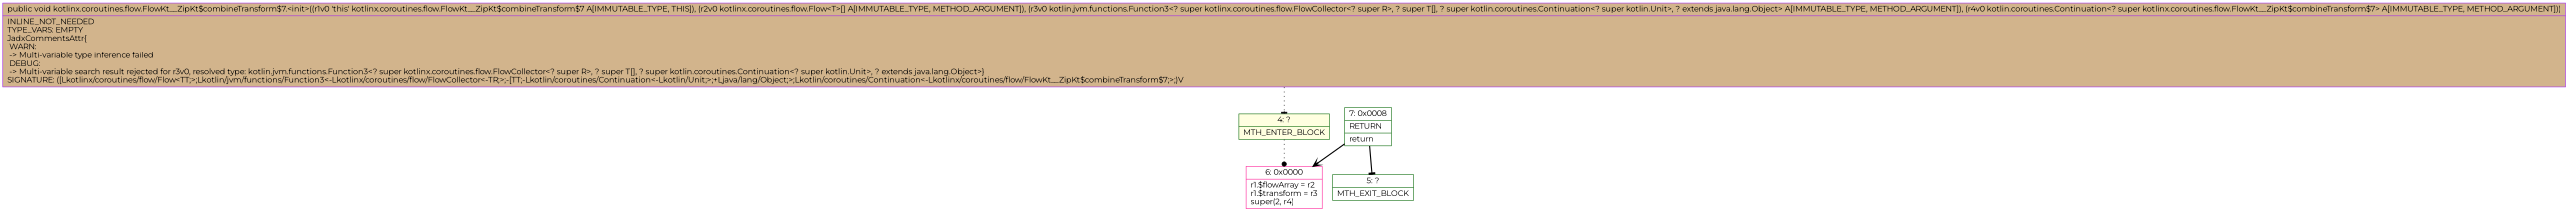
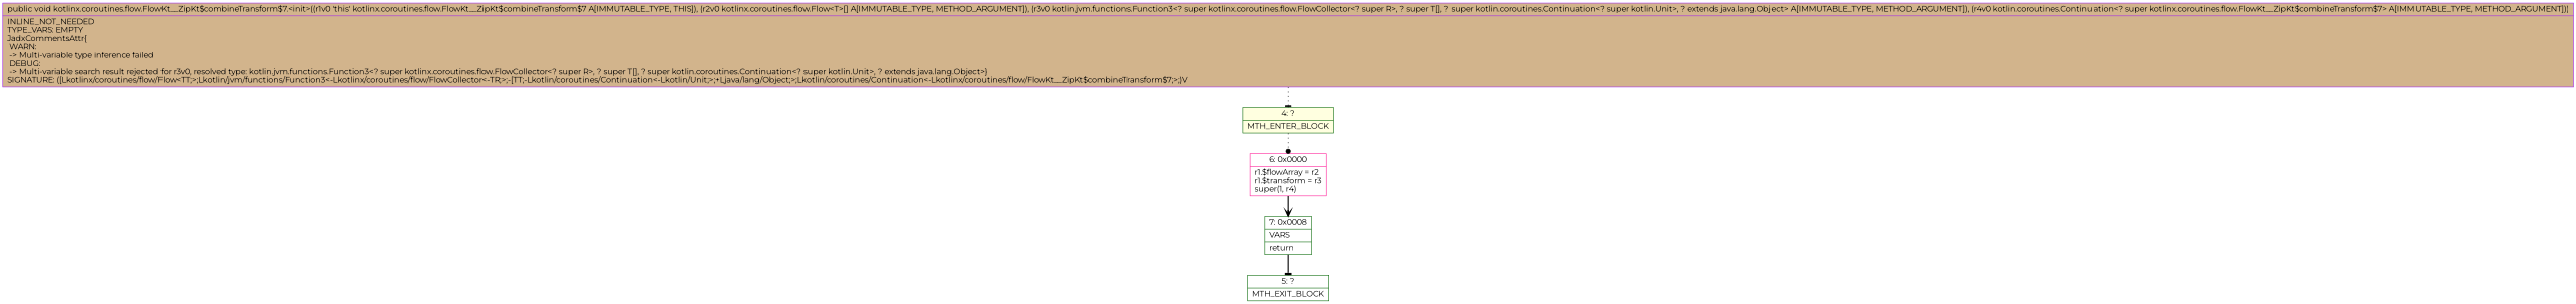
  digraph {
    fontname=Montserrat
    node [color=darkgreen fillcolor=white fontname=Montserrat shape=record style=filled]
    edge [arrowhead=tee fontname=Montserrat style=dotted]
    n1 [fillcolor=lightyellow label="{4\:\ ?|MTH_ENTER_BLOCK\l}"]
-   n2 [color=deeppink label="{6\:\ 0x0000|r1.$flowArray = r2\lr1.$transform = r3\lsuper(2, r4)\l}"]
-   n3 [label="{7\:\ 0x0008|RETURN\l|return\l}"]
+   n2 [color=deeppink label="{6\:\ 0x0000|r1.$flowArray = r2\lr1.$transform = r3\lsuper(1, r4)\l}"]
+   n3 [label="{7\:\ 0x0008|VARS\l|return\l}"]
    n4 [label="{5\:\ ?|MTH_EXIT_BLOCK\l}"]
    n5 [color=purple fillcolor=tan label="{public void kotlinx.coroutines.flow.FlowKt__ZipKt$combineTransform$7.\<init\>((r1v0 'this' kotlinx.coroutines.flow.FlowKt__ZipKt$combineTransform$7 A[IMMUTABLE_TYPE, THIS]), (r2v0 kotlinx.coroutines.flow.Flow\<T\>[] A[IMMUTABLE_TYPE, METHOD_ARGUMENT]), (r3v0 kotlin.jvm.functions.Function3\<? super kotlinx.coroutines.flow.FlowCollector\<? super R\>, ? super T[], ? super kotlin.coroutines.Continuation\<? super kotlin.Unit\>, ? extends java.lang.Object\> A[IMMUTABLE_TYPE, METHOD_ARGUMENT]), (r4v0 kotlin.coroutines.Continuation\<? super kotlinx.coroutines.flow.FlowKt__ZipKt$combineTransform$7\> A[IMMUTABLE_TYPE, METHOD_ARGUMENT]))  | INLINE_NOT_NEEDED\lTYPE_VARS: EMPTY\lJadxCommentsAttr\{\l WARN: \l \-\> Multi\-variable type inference failed\l DEBUG: \l \-\> Multi\-variable search result rejected for r3v0, resolved type: kotlin.jvm.functions.Function3\<? super kotlinx.coroutines.flow.FlowCollector\<? super R\>, ? super T[], ? super kotlin.coroutines.Continuation\<? super kotlin.Unit\>, ? extends java.lang.Object\>\}\lSIGNATURE: ([Lkotlinx\/coroutines\/flow\/Flow\<TT;\>;Lkotlin\/jvm\/functions\/Function3\<\-Lkotlinx\/coroutines\/flow\/FlowCollector\<\-TR;\>;\-[TT;\-Lkotlin\/coroutines\/Continuation\<\-Lkotlin\/Unit;\>;+Ljava\/lang\/Object;\>;Lkotlin\/coroutines\/Continuation\<\-Lkotlinx\/coroutines\/flow\/FlowKt__ZipKt$combineTransform$7;\>;)V\l}"]
    n1 -> n2 [arrowhead=dot]
-   n3 -> n2 [arrowhead=vee style=bold]
+   n2 -> n3 [arrowhead=vee style=bold]
    n3 -> n4 [style=bold]
    n5 -> n1
  }
